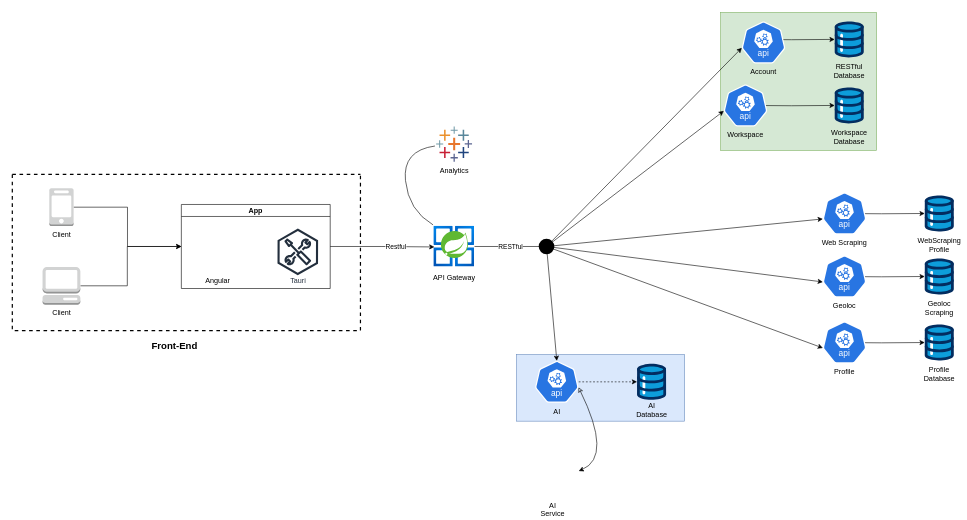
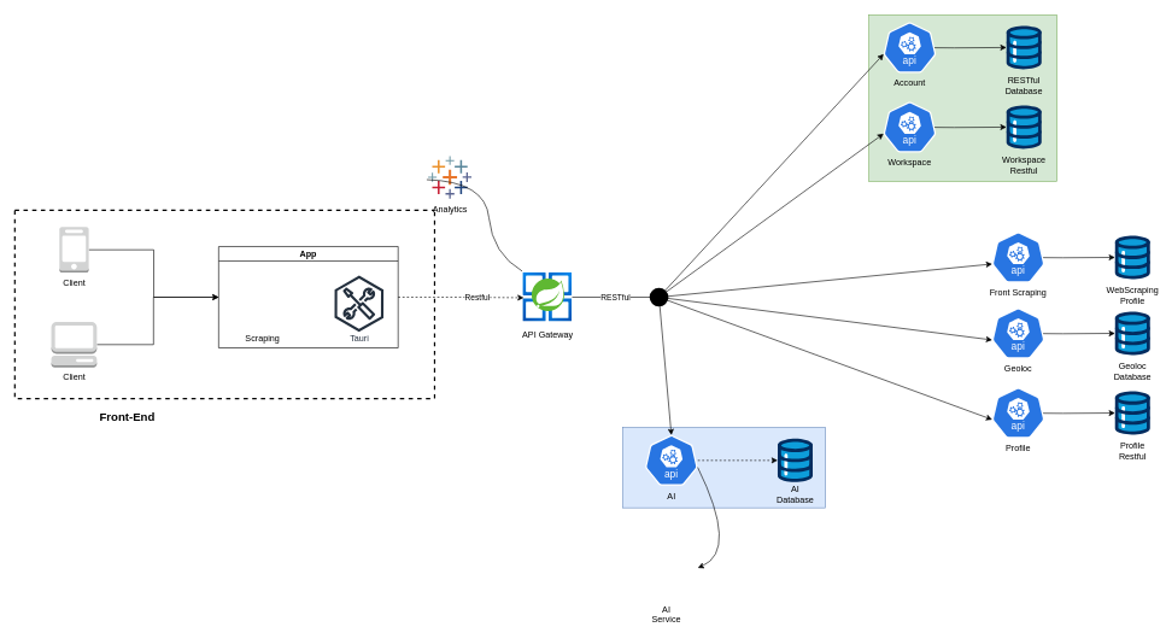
  <mxCell id="0" />
  <mxCell id="1" parent="0" />
  <mxCell id="2" value="" style="group" vertex="1" connectable="0" parent="1"><mxGeometry x="860" y="590" width="280" height="238" as="geometry" /></mxCell>
  <mxCell id="3" value="" style="rounded=0;whiteSpace=wrap;html=1;fillColor=#dae8fc;strokeColor=#6c8ebf;" vertex="1" parent="2"><mxGeometry width="280" height="111" as="geometry" /></mxCell>
  <mxCell id="4" value="AI&lt;div&gt;Service&lt;/div&gt;" style="shape=image;html=1;verticalAlign=top;verticalLabelPosition=bottom;labelBackgroundColor=#ffffff;imageAspect=0;aspect=fixed;image=https://cdn4.iconfinder.com/data/icons/success-filloutline/64/brain-think-brainstorm-creative-idea-128.png" vertex="1" parent="2"><mxGeometry x="15.62" y="150" width="88" height="88" as="geometry" /></mxCell>
- <mxCell id="5" value="" style="curved=1;endArrow=classic;html=1;rounded=0;entryX=0.995;entryY=0.63;entryDx=0;entryDy=0;entryPerimeter=0;exitX=1;exitY=0.5;exitDx=0;exitDy=0;endFill=0;startArrow=classic;startFill=1;" edge="1" parent="2" source="4" target="7"><mxGeometry width="50" height="50" relative="1" as="geometry"><mxPoint x="-290" y="280" as="sourcePoint" /><mxPoint x="-240" y="230" as="targetPoint" /><Array as="points"><mxPoint x="160" y="170" /></Array></mxGeometry></mxCell>
+ <mxCell id="5" value="" style="curved=1;endArrow=none;html=1;rounded=0;entryX=0.995;entryY=0.63;entryDx=0;entryDy=0;entryPerimeter=0;exitX=1;exitY=0.5;exitDx=0;exitDy=0;endFill=0;startArrow=classic;startFill=1;" edge="1" parent="2" source="4" target="7"><mxGeometry width="50" height="50" relative="1" as="geometry"><mxPoint x="-290" y="280" as="sourcePoint" /><mxPoint x="-240" y="230" as="targetPoint" /><Array as="points"><mxPoint x="160" y="170" /></Array></mxGeometry></mxCell>
  <mxCell id="6" value="" style="edgeStyle=orthogonalEdgeStyle;rounded=0;orthogonalLoop=1;jettySize=auto;html=1;dashed=1;" edge="1" parent="2" source="7" target="8"><mxGeometry relative="1" as="geometry" /></mxCell>
  <mxCell id="7" value="AI" style="aspect=fixed;sketch=0;html=1;dashed=0;whitespace=wrap;fillColor=#2875E2;strokeColor=#ffffff;points=[[0.005,0.63,0],[0.1,0.2,0],[0.9,0.2,0],[0.5,0,0],[0.995,0.63,0],[0.72,0.99,0],[0.5,1,0],[0.28,0.99,0]];shape=mxgraph.kubernetes.icon2;kubernetesLabel=1;prIcon=api;labelPosition=center;verticalLabelPosition=bottom;align=center;verticalAlign=top;" vertex="1" parent="2"><mxGeometry x="30.7" y="10.5" width="72.92" height="70" as="geometry" /></mxCell>
- <mxCell id="8" value="AI&lt;div&gt;Database&lt;/div&gt;" style="verticalLabelPosition=bottom;aspect=fixed;html=1;shape=mxgraph.salesforce.data;spacingTop=-25;" vertex="1" parent="2"><mxGeometry x="200.7" y="15.5" width="48.6" height="60" as="geometry" /></mxCell>
+ <mxCell id="8" value="AI&lt;div&gt;Database&lt;/div&gt;" style="verticalLabelPosition=bottom;aspect=fixed;html=1;shape=mxgraph.salesforce.data;spacingTop=-25;" vertex="1" parent="2"><mxGeometry x="200.7" y="15.5" width="75" height="60" as="geometry" /></mxCell>
  <mxCell id="9" value="" style="group" vertex="1" connectable="0" parent="1"><mxGeometry x="1200" y="20" width="260" height="230" as="geometry" /></mxCell>
  <mxCell id="10" value="" style="rounded=0;whiteSpace=wrap;html=1;fillColor=#d5e8d4;strokeColor=#82b366;" vertex="1" parent="9"><mxGeometry width="260" height="230" as="geometry" /></mxCell>
  <mxCell id="11" value="" style="edgeStyle=orthogonalEdgeStyle;rounded=0;orthogonalLoop=1;jettySize=auto;html=1;" edge="1" parent="9" target="13"><mxGeometry relative="1" as="geometry"><mxPoint x="45.0" y="45" as="sourcePoint" /></mxGeometry></mxCell>
- <mxCell id="12" value="Account" style="aspect=fixed;sketch=0;html=1;dashed=0;whitespace=wrap;fillColor=#2875E2;strokeColor=none;points=[[0.005,0.63,0],[0.1,0.2,0],[0.9,0.2,0],[0.5,0,0],[0.995,0.63,0],[0.72,0.99,0],[0.5,1,0],[0.28,0.99,0]];shape=mxgraph.kubernetes.icon2;kubernetesLabel=1;prIcon=api;labelPosition=center;verticalLabelPosition=bottom;align=center;verticalAlign=top;" vertex="1" parent="9"><mxGeometry x="35" y="15" width="72.92" height="70" as="geometry" /></mxCell>
+ <mxCell id="12" value="Account" style="aspect=fixed;sketch=0;html=1;dashed=0;whitespace=wrap;fillColor=#2875E2;strokeColor=none;points=[[0.005,0.63,0],[0.1,0.2,0],[0.9,0.2,0],[0.5,0,0],[0.995,0.63,0],[0.72,0.99,0],[0.5,1,0],[0.28,0.99,0]];shape=mxgraph.kubernetes.icon2;kubernetesLabel=1;prIcon=api;labelPosition=center;verticalLabelPosition=bottom;align=center;verticalAlign=top;" vertex="1" parent="9"><mxGeometry x="20" y="10" width="72.92" height="70" as="geometry" /></mxCell>
  <mxCell id="13" value="RESTful&lt;div&gt;Database&lt;/div&gt;" style="verticalLabelPosition=bottom;aspect=fixed;html=1;shape=mxgraph.salesforce.data;spacingTop=-17;" vertex="1" parent="9"><mxGeometry x="190" y="15" width="48.6" height="60" as="geometry" /></mxCell>
  <mxCell id="14" value="" style="edgeStyle=orthogonalEdgeStyle;rounded=0;orthogonalLoop=1;jettySize=auto;html=1;" edge="1" parent="9" target="16"><mxGeometry relative="1" as="geometry"><mxPoint x="45.0" y="155" as="sourcePoint" /></mxGeometry></mxCell>
- <mxCell id="15" value="Workspace" style="aspect=fixed;sketch=0;html=1;dashed=0;whitespace=wrap;fillColor=#2875E2;strokeColor=none;points=[[0.005,0.63,0],[0.1,0.2,0],[0.9,0.2,0],[0.5,0,0],[0.995,0.63,0],[0.72,0.99,0],[0.5,1,0],[0.28,0.99,0]];shape=mxgraph.kubernetes.icon2;kubernetesLabel=1;prIcon=api;labelPosition=center;verticalLabelPosition=bottom;align=center;verticalAlign=top;" vertex="1" parent="9"><mxGeometry x="5" y="120" width="72.92" height="70" as="geometry" /></mxCell>
- <mxCell id="16" value="Workspace&lt;br&gt;&lt;div&gt;Database&lt;/div&gt;" style="verticalLabelPosition=bottom;aspect=fixed;html=1;shape=mxgraph.salesforce.data;spacingTop=-17;" vertex="1" parent="9"><mxGeometry x="190" y="125" width="48.6" height="60" as="geometry" /></mxCell>
+ <mxCell id="15" value="Workspace" style="aspect=fixed;sketch=0;html=1;dashed=0;whitespace=wrap;fillColor=#2875E2;strokeColor=none;points=[[0.005,0.63,0],[0.1,0.2,0],[0.9,0.2,0],[0.5,0,0],[0.995,0.63,0],[0.72,0.99,0],[0.5,1,0],[0.28,0.99,0]];shape=mxgraph.kubernetes.icon2;kubernetesLabel=1;prIcon=api;labelPosition=center;verticalLabelPosition=bottom;align=center;verticalAlign=top;" vertex="1" parent="9"><mxGeometry x="20" y="120" width="72.92" height="70" as="geometry" /></mxCell>
+ <mxCell id="16" value="Workspace&lt;br&gt;&lt;div&gt;Restful&lt;/div&gt;" style="verticalLabelPosition=bottom;aspect=fixed;html=1;shape=mxgraph.salesforce.data;spacingTop=-17;" vertex="1" parent="9"><mxGeometry x="190" y="125" width="48.6" height="60" as="geometry" /></mxCell>
  <mxCell id="17" value="API Gateway" style="image;aspect=fixed;html=1;points=[];align=center;fontSize=12;image=img/lib/azure2/compute/Azure_Spring_Cloud.svg;spacingTop=5;" vertex="1" parent="1"><mxGeometry x="722" y="376" width="68" height="68" as="geometry" /></mxCell>
- <mxCell id="18" style="edgeStyle=orthogonalEdgeStyle;rounded=0;orthogonalLoop=1;jettySize=auto;html=1;entryX=0.017;entryY=0.511;entryDx=0;entryDy=0;entryPerimeter=0;" edge="1" parent="1" source="21" target="17"><mxGeometry relative="1" as="geometry" /></mxCell>
+ <mxCell id="18" style="edgeStyle=orthogonalEdgeStyle;rounded=0;orthogonalLoop=1;jettySize=auto;html=1;entryX=0.017;entryY=0.511;entryDx=0;entryDy=0;entryPerimeter=0;dashed=1;" edge="1" parent="1" source="21" target="17"><mxGeometry relative="1" as="geometry" /></mxCell>
  <mxCell id="19" value="Restful" style="edgeLabel;html=1;align=center;verticalAlign=middle;resizable=0;points=[];" vertex="1" connectable="0" parent="18"><mxGeometry x="0.249" relative="1" as="geometry"><mxPoint x="1" as="offset" /></mxGeometry></mxCell>
  <mxCell id="20" value="" style="swimlane;startSize=0;dashed=1;strokeWidth=2;" vertex="1" parent="1"><mxGeometry x="20" y="290" width="580" height="260" as="geometry"><mxRectangle x="20" y="330" width="50" height="40" as="alternateBounds" /></mxGeometry></mxCell>
  <mxCell id="21" value="App" style="swimlane;startSize=20;horizontal=1;childLayout=flowLayout;flowOrientation=north;resizable=0;interRankCellSpacing=50;containerType=tree;fontSize=12;" vertex="1" parent="20"><mxGeometry x="281.63" y="50" width="248" height="140" as="geometry" /></mxCell>
- <mxCell id="22" value="Angular" style="shape=image;html=1;verticalAlign=top;verticalLabelPosition=bottom;labelBackgroundColor=#ffffff;imageAspect=0;aspect=fixed;image=https://cdn1.iconfinder.com/data/icons/ionicons-fill-vol-1/512/logo-angular-128.png;horizontal=1;labelPosition=center;align=center;spacingTop=-7;" vertex="1" parent="21"><mxGeometry x="20" y="40" width="80" height="80" as="geometry" /></mxCell>
+ <mxCell id="22" value="Scraping" style="shape=image;html=1;verticalAlign=top;verticalLabelPosition=bottom;labelBackgroundColor=#ffffff;imageAspect=0;aspect=fixed;image=https://cdn1.iconfinder.com/data/icons/ionicons-fill-vol-1/512/logo-angular-128.png;horizontal=1;labelPosition=center;align=center;spacingTop=-7;" vertex="1" parent="21"><mxGeometry x="20" y="40" width="80" height="80" as="geometry" /></mxCell>
  <mxCell id="23" value="Tauri" style="sketch=0;outlineConnect=0;fontColor=#232F3E;gradientColor=none;fillColor=#232F3D;strokeColor=none;dashed=0;verticalLabelPosition=bottom;verticalAlign=top;align=center;html=1;fontSize=12;fontStyle=0;aspect=fixed;pointerEvents=1;shape=mxgraph.aws4.external_toolkit;spacingTop=-5;" vertex="1" parent="21"><mxGeometry x="160" y="40.0" width="68" height="78" as="geometry" /></mxCell>
  <mxCell id="24" style="edgeStyle=orthogonalEdgeStyle;rounded=0;orthogonalLoop=1;jettySize=auto;html=1;entryX=0;entryY=0.5;entryDx=0;entryDy=0;" edge="1" parent="20" source="25" target="21"><mxGeometry relative="1" as="geometry" /></mxCell>
  <mxCell id="25" value="Client" style="outlineConnect=0;dashed=0;verticalLabelPosition=bottom;verticalAlign=top;align=center;html=1;shape=mxgraph.aws3.mobile_client;fillColor=#D2D3D3;gradientColor=none;" vertex="1" parent="20"><mxGeometry x="61.63" y="23" width="40.5" height="63" as="geometry" /></mxCell>
  <mxCell id="26" style="edgeStyle=orthogonalEdgeStyle;rounded=0;orthogonalLoop=1;jettySize=auto;html=1;entryX=0;entryY=0.5;entryDx=0;entryDy=0;" edge="1" parent="20" source="27" target="21"><mxGeometry relative="1" as="geometry"><Array as="points"><mxPoint x="191.63" y="186" /><mxPoint x="191.63" y="120" /></Array></mxGeometry></mxCell>
  <mxCell id="27" value="Client" style="outlineConnect=0;dashed=0;verticalLabelPosition=bottom;verticalAlign=top;align=center;html=1;shape=mxgraph.aws3.management_console;fillColor=#D2D3D3;gradientColor=none;" vertex="1" parent="20"><mxGeometry x="50.38" y="154" width="63" height="63" as="geometry" /></mxCell>
- <mxCell id="28" value="Analytics" style="verticalLabelPosition=bottom;aspect=fixed;html=1;shape=mxgraph.salesforce.analytics;spacingTop=-7;labelPosition=center;align=center;verticalAlign=top;spacing=10;" vertex="1" parent="1"><mxGeometry x="726" y="210" width="60" height="58.8" as="geometry" /></mxCell>
+ <mxCell id="28" value="Analytics" style="verticalLabelPosition=bottom;aspect=fixed;html=1;shape=mxgraph.salesforce.analytics;spacingTop=-7;labelPosition=center;align=center;verticalAlign=top;spacing=10;" vertex="1" parent="1"><mxGeometry x="591" y="215" width="60" height="58.8" as="geometry" /></mxCell>
  <mxCell id="29" value="" style="shape=waypoint;sketch=0;fillStyle=solid;size=6;pointerEvents=1;points=[];fillColor=none;resizable=0;rotatable=0;perimeter=centerPerimeter;snapToPoint=1;strokeWidth=11;" vertex="1" parent="1"><mxGeometry x="900" y="400" width="20" height="20" as="geometry" /></mxCell>
  <mxCell id="30" value="" style="curved=1;endArrow=none;html=1;rounded=0;exitX=-0.015;exitY=-0.029;exitDx=0;exitDy=0;exitPerimeter=0;entryX=-0.033;entryY=0.554;entryDx=0;entryDy=0;entryPerimeter=0;" edge="1" parent="1" source="17" target="28"><mxGeometry width="50" height="50" relative="1" as="geometry"><mxPoint x="800" y="360" as="sourcePoint" /><mxPoint x="720" y="250" as="targetPoint" /><Array as="points"><mxPoint x="680" y="350" /><mxPoint x="670" y="250" /></Array></mxGeometry></mxCell>
  <mxCell id="31" value="RESTful" style="edgeStyle=orthogonalEdgeStyle;rounded=0;orthogonalLoop=1;jettySize=auto;html=1;entryX=-0.2;entryY=0.65;entryDx=0;entryDy=0;entryPerimeter=0;endArrow=none;endFill=0;" edge="1" parent="1" source="17" target="29"><mxGeometry relative="1" as="geometry" /></mxCell>
  <mxCell id="32" value="" style="endArrow=classic;html=1;rounded=0;entryX=0.005;entryY=0.63;entryDx=0;entryDy=0;entryPerimeter=0;" edge="1" parent="1" source="29" target="37"><mxGeometry width="50" height="50" relative="1" as="geometry"><mxPoint x="960" y="340" as="sourcePoint" /><mxPoint x="1220.365" y="442.9" as="targetPoint" /></mxGeometry></mxCell>
  <mxCell id="33" value="" style="endArrow=classic;html=1;rounded=0;exitX=0.208;exitY=0.617;exitDx=0;exitDy=0;exitPerimeter=0;entryX=0.005;entryY=0.63;entryDx=0;entryDy=0;entryPerimeter=0;" edge="1" parent="1" source="29" target="12"><mxGeometry width="50" height="50" relative="1" as="geometry"><mxPoint x="1000" y="500" as="sourcePoint" /><mxPoint x="1050" y="450" as="targetPoint" /></mxGeometry></mxCell>
  <mxCell id="34" value="" style="endArrow=classic;html=1;rounded=0;entryX=0.5;entryY=0;entryDx=0;entryDy=0;entryPerimeter=0;" edge="1" parent="1" source="29" target="7"><mxGeometry width="50" height="50" relative="1" as="geometry"><mxPoint x="980" y="540" as="sourcePoint" /><mxPoint x="801" y="685" as="targetPoint" /></mxGeometry></mxCell>
- <mxCell id="35" value="Front-End" style="text;html=1;align=center;verticalAlign=middle;resizable=0;points=[];autosize=1;strokeColor=none;fillColor=none;fontStyle=1;fontSize=16;" vertex="1" parent="1"><mxGeometry x="245" y="560" width="90" height="30" as="geometry" /></mxCell>
+ <mxCell id="35" value="Front-End" style="text;html=1;align=center;verticalAlign=middle;resizable=0;points=[];autosize=1;strokeColor=none;fillColor=none;fontStyle=1;fontSize=16;" vertex="1" parent="1"><mxGeometry x="130" y="560" width="90" height="30" as="geometry" /></mxCell>
  <mxCell id="36" value="" style="edgeStyle=orthogonalEdgeStyle;rounded=0;orthogonalLoop=1;jettySize=auto;html=1;" edge="1" parent="1" target="38"><mxGeometry relative="1" as="geometry"><mxPoint x="1395" y="355" as="sourcePoint" /></mxGeometry></mxCell>
- <mxCell id="37" value="Web Scraping" style="aspect=fixed;sketch=0;html=1;dashed=0;whitespace=wrap;fillColor=#2875E2;strokeColor=none;points=[[0.005,0.63,0],[0.1,0.2,0],[0.9,0.2,0],[0.5,0,0],[0.995,0.63,0],[0.72,0.99,0],[0.5,1,0],[0.28,0.99,0]];shape=mxgraph.kubernetes.icon2;kubernetesLabel=1;prIcon=api;labelPosition=center;verticalLabelPosition=bottom;align=center;verticalAlign=top;" vertex="1" parent="1"><mxGeometry x="1370" y="320" width="72.92" height="70" as="geometry" /></mxCell>
+ <mxCell id="37" value="Front Scraping" style="aspect=fixed;sketch=0;html=1;dashed=0;whitespace=wrap;fillColor=#2875E2;strokeColor=none;points=[[0.005,0.63,0],[0.1,0.2,0],[0.9,0.2,0],[0.5,0,0],[0.995,0.63,0],[0.72,0.99,0],[0.5,1,0],[0.28,0.99,0]];shape=mxgraph.kubernetes.icon2;kubernetesLabel=1;prIcon=api;labelPosition=center;verticalLabelPosition=bottom;align=center;verticalAlign=top;" vertex="1" parent="1"><mxGeometry x="1370" y="320" width="72.92" height="70" as="geometry" /></mxCell>
  <mxCell id="38" value="WebScraping&lt;div&gt;Profile&lt;/div&gt;" style="verticalLabelPosition=bottom;aspect=fixed;html=1;shape=mxgraph.salesforce.data;spacingTop=-17;" vertex="1" parent="1"><mxGeometry x="1540" y="325" width="48.6" height="60" as="geometry" /></mxCell>
  <mxCell id="39" value="" style="edgeStyle=orthogonalEdgeStyle;rounded=0;orthogonalLoop=1;jettySize=auto;html=1;" edge="1" parent="1" target="41"><mxGeometry relative="1" as="geometry"><mxPoint x="1395" y="460" as="sourcePoint" /></mxGeometry></mxCell>
  <mxCell id="40" value="Geoloc" style="aspect=fixed;sketch=0;html=1;dashed=0;whitespace=wrap;fillColor=#2875E2;strokeColor=none;points=[[0.005,0.63,0],[0.1,0.2,0],[0.9,0.2,0],[0.5,0,0],[0.995,0.63,0],[0.72,0.99,0],[0.5,1,0],[0.28,0.99,0]];shape=mxgraph.kubernetes.icon2;kubernetesLabel=1;prIcon=api;labelPosition=center;verticalLabelPosition=bottom;align=center;verticalAlign=top;" vertex="1" parent="1"><mxGeometry x="1370" y="425" width="72.92" height="70" as="geometry" /></mxCell>
- <mxCell id="41" value="Geoloc&lt;div&gt;Scraping&lt;/div&gt;" style="verticalLabelPosition=bottom;aspect=fixed;html=1;shape=mxgraph.salesforce.data;spacingTop=-17;" vertex="1" parent="1"><mxGeometry x="1540" y="430" width="48.6" height="60" as="geometry" /></mxCell>
+ <mxCell id="41" value="Geoloc&lt;div&gt;Database&lt;/div&gt;" style="verticalLabelPosition=bottom;aspect=fixed;html=1;shape=mxgraph.salesforce.data;spacingTop=-17;" vertex="1" parent="1"><mxGeometry x="1540" y="430" width="48.6" height="60" as="geometry" /></mxCell>
  <mxCell id="42" value="" style="endArrow=classic;html=1;rounded=0;entryX=0.005;entryY=0.63;entryDx=0;entryDy=0;entryPerimeter=0;exitX=0.129;exitY=0.181;exitDx=0;exitDy=0;exitPerimeter=0;" edge="1" parent="1" source="29" target="40"><mxGeometry width="50" height="50" relative="1" as="geometry"><mxPoint x="920" y="420" as="sourcePoint" /><mxPoint x="1230" y="439" as="targetPoint" /></mxGeometry></mxCell>
  <mxCell id="43" value="" style="edgeStyle=orthogonalEdgeStyle;rounded=0;orthogonalLoop=1;jettySize=auto;html=1;" edge="1" parent="1" target="45"><mxGeometry relative="1" as="geometry"><mxPoint x="1395" y="570" as="sourcePoint" /></mxGeometry></mxCell>
  <mxCell id="44" value="Profile" style="aspect=fixed;sketch=0;html=1;dashed=0;whitespace=wrap;fillColor=#2875E2;strokeColor=none;points=[[0.005,0.63,0],[0.1,0.2,0],[0.9,0.2,0],[0.5,0,0],[0.995,0.63,0],[0.72,0.99,0],[0.5,1,0],[0.28,0.99,0]];shape=mxgraph.kubernetes.icon2;kubernetesLabel=1;prIcon=api;labelPosition=center;verticalLabelPosition=bottom;align=center;verticalAlign=top;" vertex="1" parent="1"><mxGeometry x="1370" y="535" width="72.92" height="70" as="geometry" /></mxCell>
- <mxCell id="45" value="Profile&lt;div&gt;Database&lt;/div&gt;" style="verticalLabelPosition=bottom;aspect=fixed;html=1;shape=mxgraph.salesforce.data;spacingTop=-17;" vertex="1" parent="1"><mxGeometry x="1540" y="540" width="48.6" height="60" as="geometry" /></mxCell>
+ <mxCell id="45" value="Profile&lt;div&gt;Restful&lt;/div&gt;" style="verticalLabelPosition=bottom;aspect=fixed;html=1;shape=mxgraph.salesforce.data;spacingTop=-17;" vertex="1" parent="1"><mxGeometry x="1540" y="540" width="48.6" height="60" as="geometry" /></mxCell>
  <mxCell id="46" value="" style="endArrow=classic;html=1;rounded=0;entryX=0.005;entryY=0.63;entryDx=0;entryDy=0;entryPerimeter=0;exitX=0.224;exitY=0.229;exitDx=0;exitDy=0;exitPerimeter=0;" edge="1" parent="1" source="29" target="44"><mxGeometry width="50" height="50" relative="1" as="geometry"><mxPoint x="920" y="420" as="sourcePoint" /><mxPoint x="1220" y="374" as="targetPoint" /></mxGeometry></mxCell>
  <mxCell id="47" value="" style="endArrow=classic;html=1;rounded=0;exitX=0.467;exitY=0.083;exitDx=0;exitDy=0;exitPerimeter=0;entryX=0.005;entryY=0.63;entryDx=0;entryDy=0;entryPerimeter=0;" edge="1" parent="1" source="29" target="15"><mxGeometry width="50" height="50" relative="1" as="geometry"><mxPoint x="920" y="420" as="sourcePoint" /><mxPoint x="1230" y="84" as="targetPoint" /></mxGeometry></mxCell>
